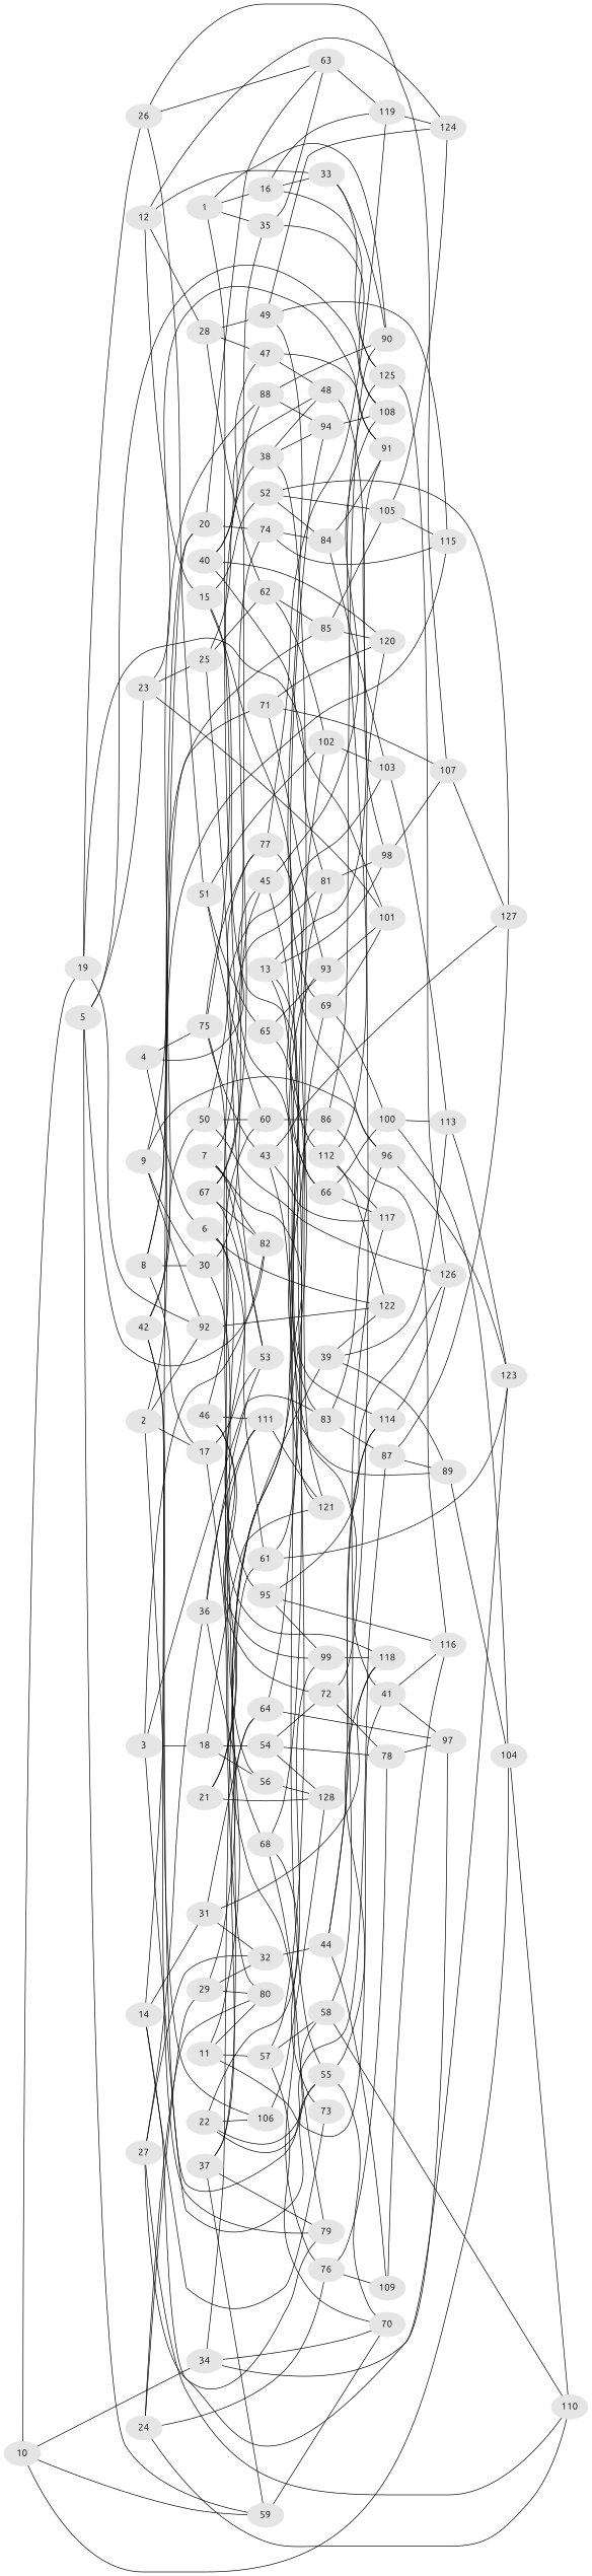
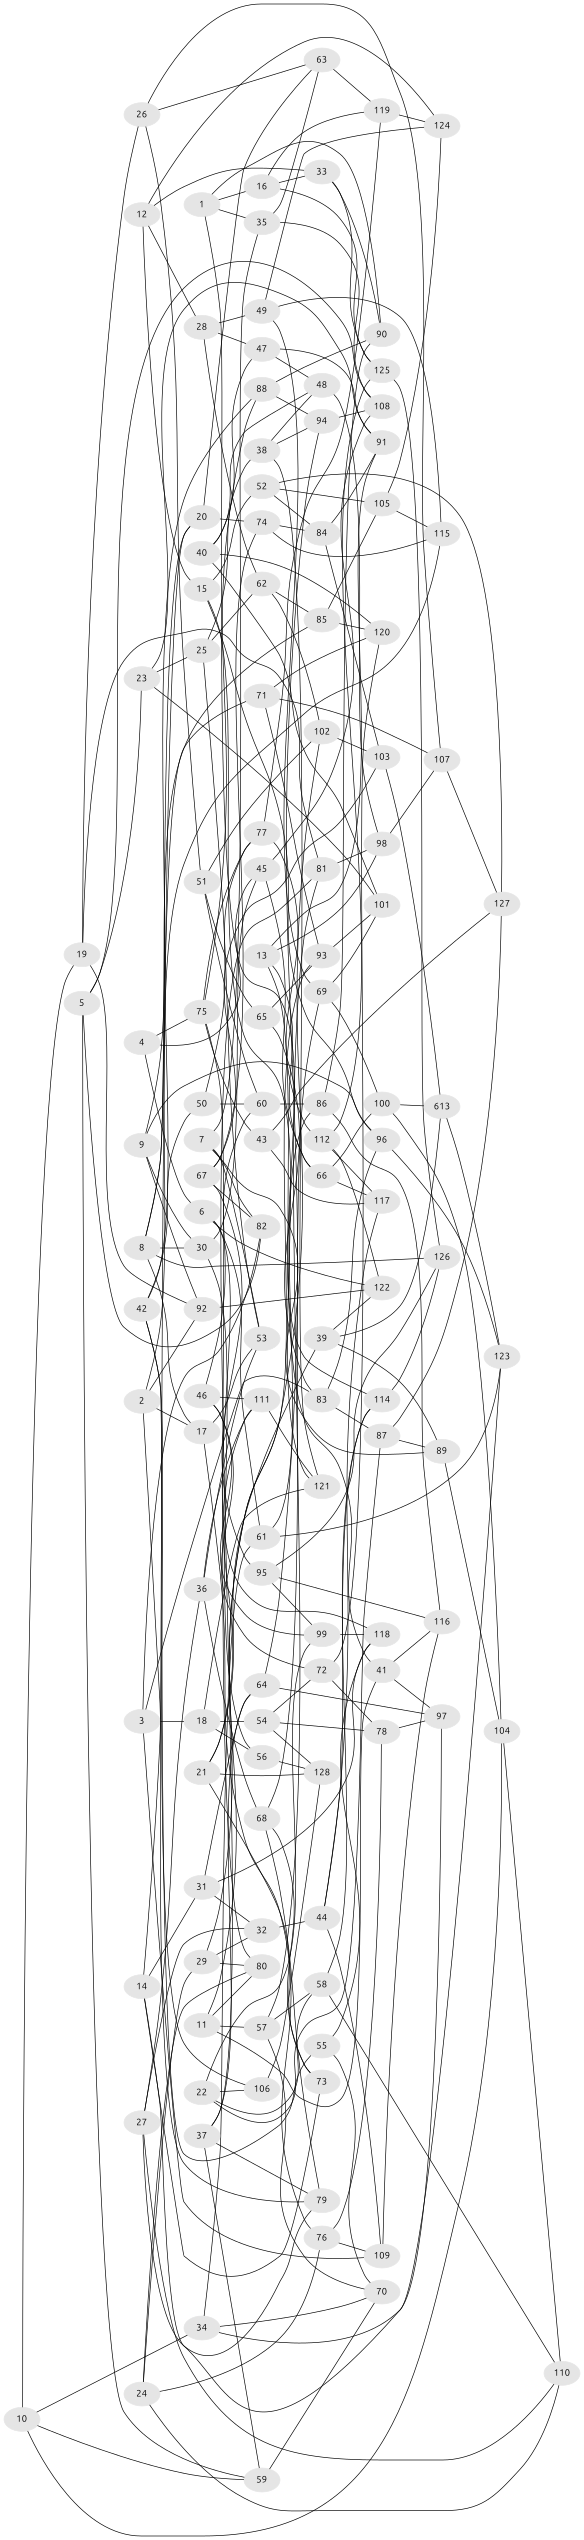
  graph {
    fontname=Ubuntu
    rankdir=LR
    node [color=gray90 fontname=Ubuntu style=filled]
    edge [fontname=Ubuntu]
    1
    16
    35
    90
    114
    33
    119
    125
    108
    63
    126
    2
    17
    79
    92
    115
    53
    76
    122
    3
    18
    82
    83
    109
    121
    54
    56
    96
    87
    116
    4
    6
    45
    75
    61
    118
    43
    55
    117
    127
    66
    88
    80
    77
    5
    23
    59
    91
    25
    101
    70
    123
    86
    7
    89
    104
    8
    20
    30
    71
    74
    107
    93
    120
    9
    94
    10
    19
    34
    26
    81
    110
    11
    41
    57
    102
    97
    58
    103
    12
    15
    28
    124
    52
    62
    47
    49
    13
    98
    100
    14
    31
    73
    32
    64
    84
    105
    78
    128
    72
    51
    21
    39
    111
-   113
+   113 [label=613]
    22
    99
    106
    38
    24
    29
    48
    85
    60
    65
    27
    36
    44
    68
    69
    37
    40
    42
    50
    46
    112
    67
    95
    1 -- 16
    1 -- 35
    1 -- 90
    1 -- 114
    16 -- 33
    16 -- 119
    16 -- 125
    35 -- 108
    35 -- 63
    114 -- 126
    33 -- 90
    33 -- 125
    119 -- 124
    125 -- 126
    63 -- 119
    2 -- 17
    2 -- 79
    2 -- 92
    2 -- 115
    17 -- 53
    17 -- 76
    92 -- 122
    76 -- 109
    76 -- 78
    3 -- 18
    3 -- 82
    3 -- 83
-   3 -- 55
+   3 -- 109
    18 -- 121
    18 -- 54
    18 -- 56
    83 -- 96
    83 -- 87
    109 -- 116
    54 -- 78
    54 -- 128
    54 -- 72
    56 -- 128
    96 -- 123
    87 -- 127
    87 -- 89
    4 -- 6
    4 -- 45
    4 -- 75
    6 -- 122
    6 -- 61
    6 -- 118
    45 -- 108
    45 -- 66
    75 -- 43
    75 -- 88
    75 -- 80
    75 -- 77
    61 -- 123
    61 -- 86
-   43 -- 55
    43 -- 117
    43 -- 127
    55 -- 118
    55 -- 70
    66 -- 117
    66 -- 100
    88 -- 90
    88 -- 94
    77 -- 119
    77 -- 112
    5 -- 108
    5 -- 82
    5 -- 23
    5 -- 59
    23 -- 91
    23 -- 25
    23 -- 101
    59 -- 70
    25 -- 53
    25 -- 62
    25 -- 38
    86 -- 90
    86 -- 116
    7 -- 35
    7 -- 53
    7 -- 82
    7 -- 89
    89 -- 104
    104 -- 110
    8 -- 17
    8 -- 20
    8 -- 30
    8 -- 71
    20 -- 63
    20 -- 74
    30 -- 56
    30 -- 45
    71 -- 107
    71 -- 93
    71 -- 120
    74 -- 115
    74 -- 84
    107 -- 127
    93 -- 101
    9 -- 92
    9 -- 96
    9 -- 88
    9 -- 30
    94 -- 108
    10 -- 59
    10 -- 104
    10 -- 19
    10 -- 34
    19 -- 92
    19 -- 26
    19 -- 81
    34 -- 61
    34 -- 70
    34 -- 123
    26 -- 63
    26 -- 107
    26 -- 51
    81 -- 98
    11 -- 80
    11 -- 41
    11 -- 57
    11 -- 102
    41 -- 116
    41 -- 97
    57 -- 70
    57 -- 81
    57 -- 58
    102 -- 103
    58 -- 114
    58 -- 110
    103 -- 113
    12 -- 33
    12 -- 15
    12 -- 28
    12 -- 124
    15 -- 121
    15 -- 96
    15 -- 52
    28 -- 62
    28 -- 47
    28 -- 49
    52 -- 127
    52 -- 84
    52 -- 105
    62 -- 102
    62 -- 85
    47 -- 91
    47 -- 48
    49 -- 115
    49 -- 124
    49 -- 69
    13 -- 66
    13 -- 91
    13 -- 41
    13 -- 98
    98 -- 107
    100 -- 104
    100 -- 113
    14 -- 20
    14 -- 97
    14 -- 31
    14 -- 73
    31 -- 118
    31 -- 32
    31 -- 64
    32 -- 44
    64 -- 94
    64 -- 97
    84 -- 91
    84 -- 103
    105 -- 115
    105 -- 124
    78 -- 97
    72 -- 120
    72 -- 78
    51 -- 102
    51 -- 60
    51 -- 65
+   21 -- 73
    21 -- 128
    21 -- 39
    21 -- 111
    39 -- 122
    39 -- 89
    39 -- 113
    111 -- 121
    113 -- 123
    22 -- 87
    22 -- 58
    22 -- 99
    22 -- 106
    99 -- 118
    106 -- 128
    38 -- 121
    38 -- 94
    38 -- 48
    24 -- 76
    24 -- 80
    24 -- 110
    24 -- 29
    29 -- 80
    29 -- 93
    29 -- 32
    48 -- 98
    85 -- 120
    85 -- 105
    60 -- 86
    65 -- 83
    65 -- 93
    27 -- 79
    27 -- 110
    27 -- 32
    27 -- 36
    36 -- 53
    36 -- 111
    36 -- 68
    44 -- 114
    44 -- 109
    44 -- 117
    68 -- 79
    68 -- 73
    68 -- 69
    69 -- 101
    69 -- 100
    37 -- 79
    37 -- 59
    37 -- 81
    37 -- 64
    40 -- 101
    40 -- 120
    40 -- 47
    40 -- 48
    42 -- 55
    42 -- 106
    42 -- 85
    42 -- 50
-   50 -- 126
+   8 -- 126
    50 -- 77
    50 -- 60
    46 -- 72
    46 -- 111
    46 -- 99
    46 -- 60
    112 -- 125
    112 -- 122
    112 -- 117
    67 -- 82
    67 -- 74
    67 -- 103
    67 -- 95
    95 -- 126
    95 -- 116
    95 -- 99
  }
